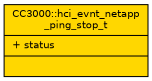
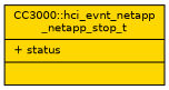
  digraph {
-   n1 [color=black fillcolor=gold fontcolor=black fontname=Helvetica fontsize=10 height=0.2 label="{CC3000::hci_evnt_netapp\l_ping_stop_t\n|+ status\l|}" shape=record style=filled width=0.4]
+   n1 [color=black fillcolor=gold fontcolor=black fontname=Helvetica fontsize=10 height=0.2 label="{CC3000::hci_evnt_netapp\l_netapp_stop_t\n|+ status\l|}" shape=record style=filled width=0.4]
  }
